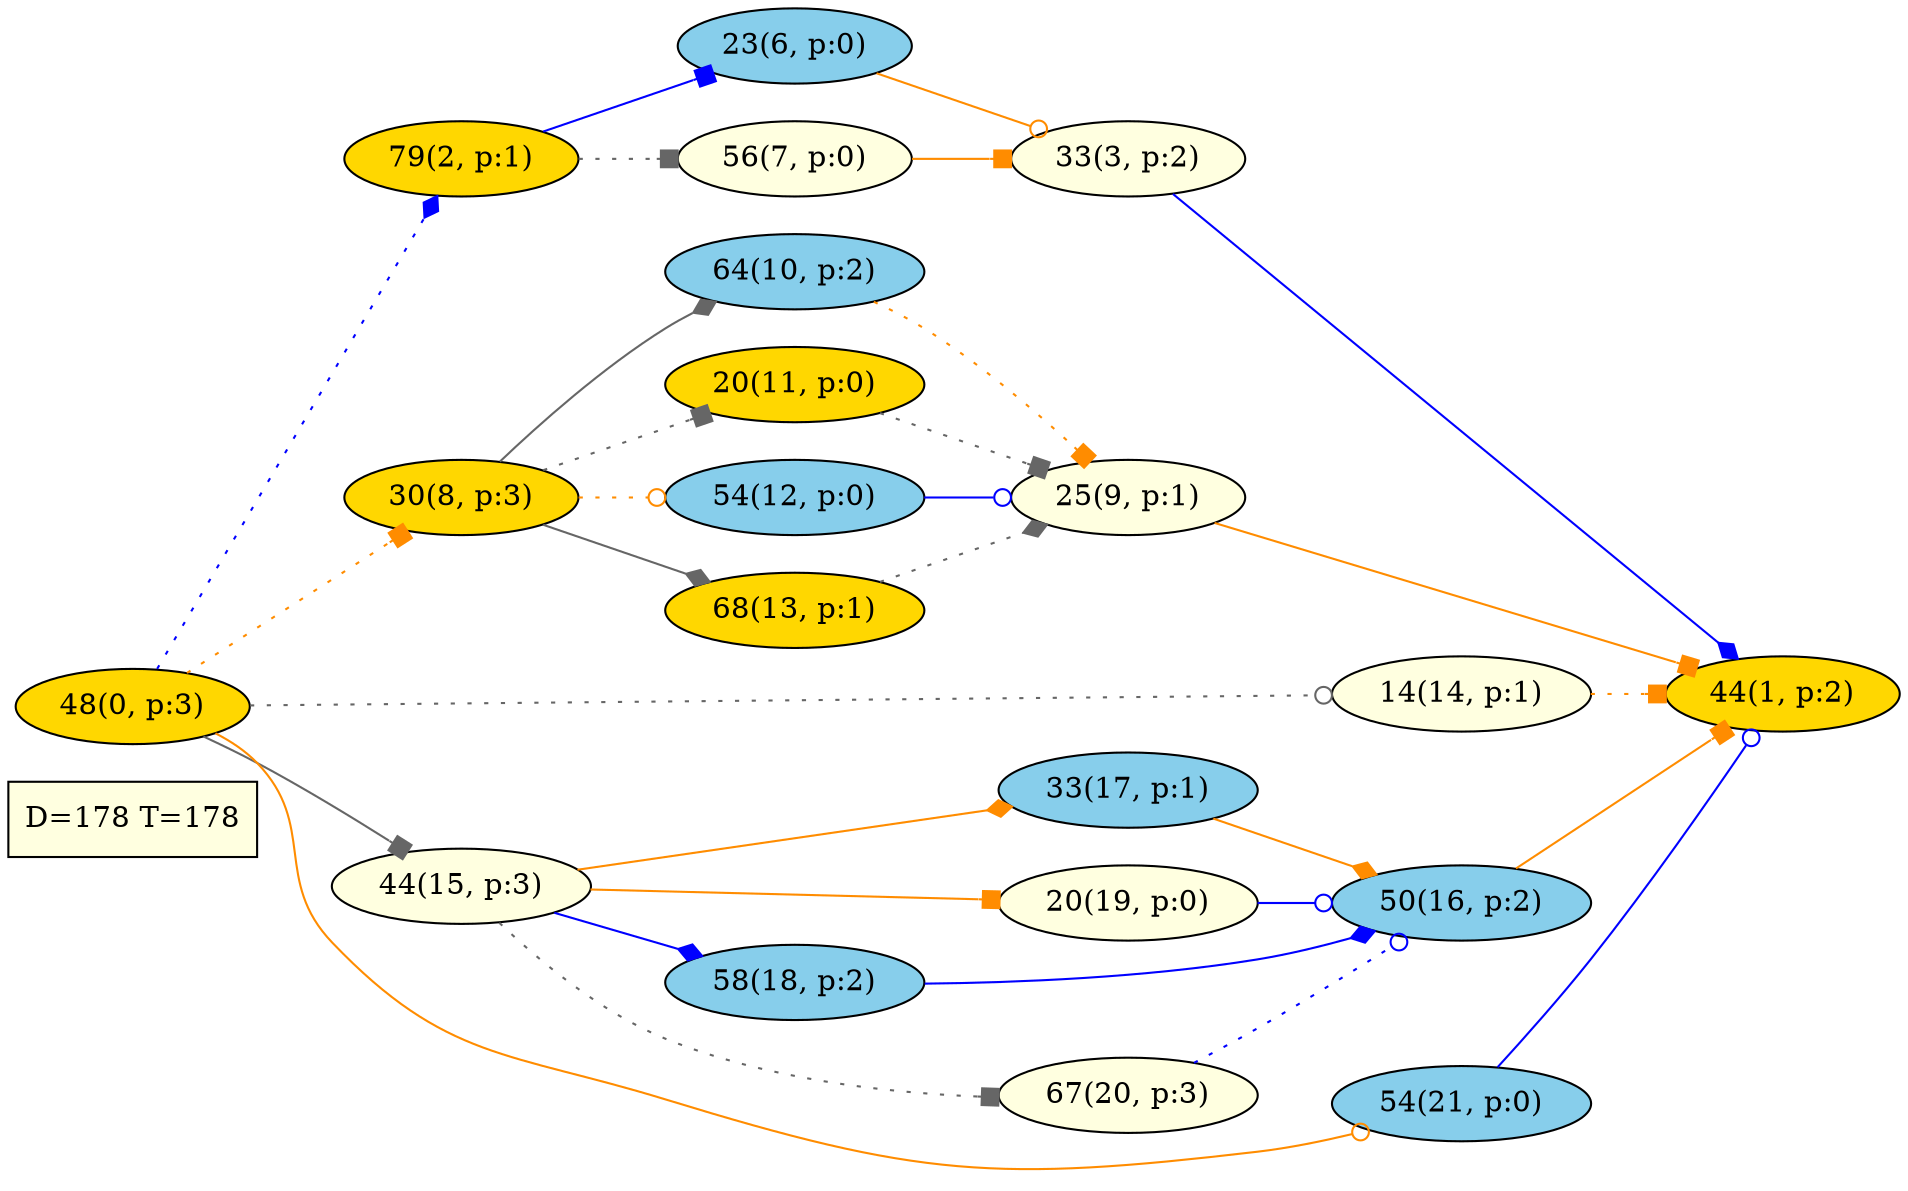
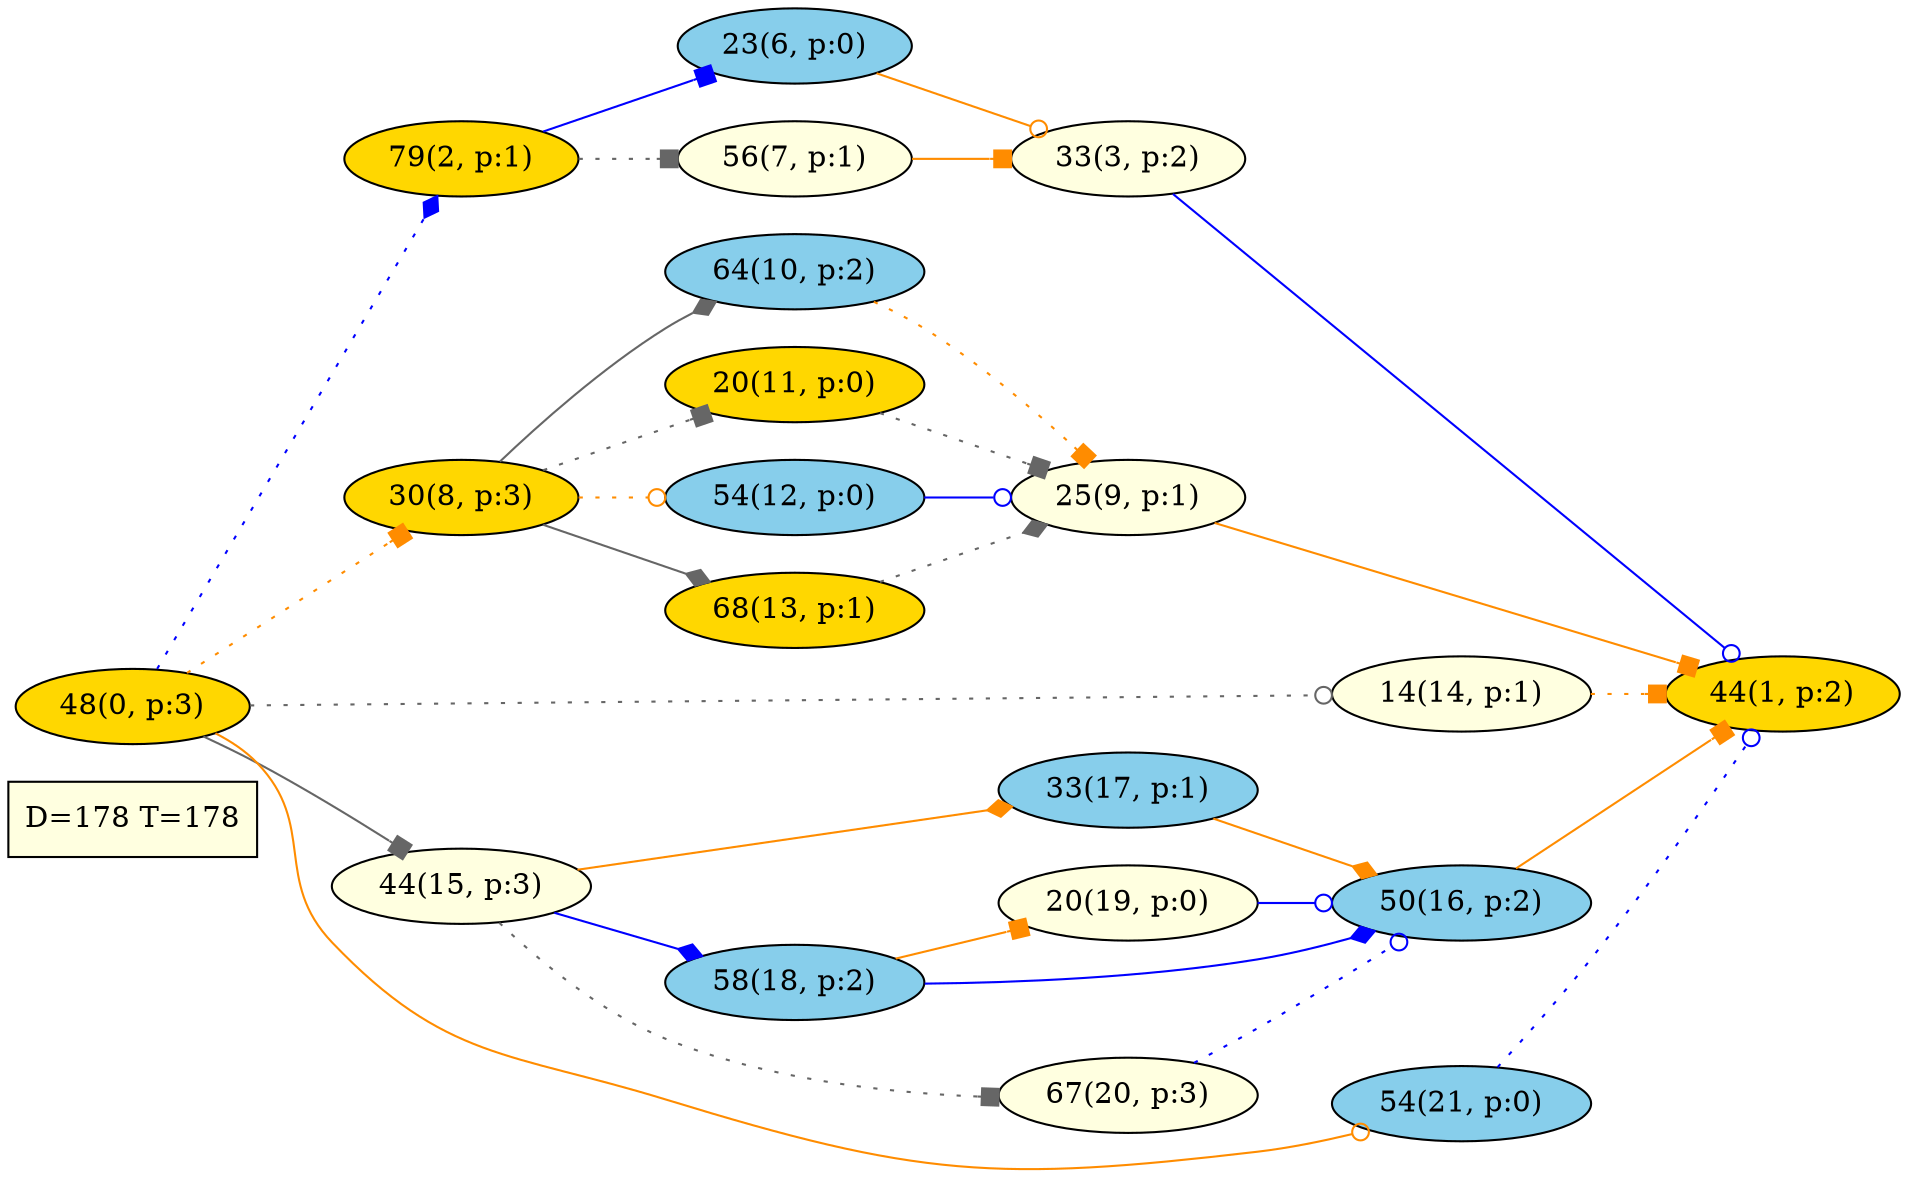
  digraph {
    rankdir=LR
    node [fillcolor=lightyellow style=filled]
    edge [arrowhead=box color=darkorange style=solid]
    n1 [label="D=178 T=178" shape=box]
    n2 [fillcolor=gold label="48(0, p:3)"]
    n3 [fillcolor=gold label="79(2, p:1)"]
    n4 [fillcolor=gold label="30(8, p:3)"]
    n5 [label="14(14, p:1)"]
    n6 [label="44(15, p:3)"]
    n7 [fillcolor=skyblue label="54(21, p:0)"]
    n8 [fillcolor=skyblue label="23(6, p:0)"]
-   n9 [label="56(7, p:0)"]
+   n9 [label="56(7, p:1)"]
    n10 [fillcolor=skyblue label="64(10, p:2)"]
    n11 [fillcolor=gold label="20(11, p:0)"]
    n12 [fillcolor=skyblue label="54(12, p:0)"]
    n13 [fillcolor=gold label="68(13, p:1)"]
    n14 [fillcolor=gold label="44(1, p:2)"]
    n15 [fillcolor=skyblue label="33(17, p:1)"]
    n16 [fillcolor=skyblue label="58(18, p:2)"]
    n17 [label="20(19, p:0)"]
    n18 [label="67(20, p:3)"]
    n19 [label="33(3, p:2)"]
    n20 [label="25(9, p:1)"]
    n21 [fillcolor=skyblue label="50(16, p:2)"]
    n2 -> n3 [arrowhead=diamond color=blue style=dotted]
    n2 -> n4 [style=dotted]
    n2 -> n5 [arrowhead=odot color=gray40 style=dotted]
    n2 -> n6 [color=gray40]
    n2 -> n7 [arrowhead=odot]
    n3 -> n8 [color=blue]
    n3 -> n9 [color=gray40 style=dotted]
    n4 -> n10 [arrowhead=diamond color=gray40]
    n4 -> n11 [color=gray40 style=dotted]
    n4 -> n12 [arrowhead=odot style=dotted]
    n4 -> n13 [arrowhead=diamond color=gray40]
    n5 -> n14 [style=dotted]
    n6 -> n15 [arrowhead=diamond]
    n6 -> n16 [arrowhead=diamond color=blue]
-   n6 -> n17
+   n16 -> n17
    n6 -> n18 [color=gray40 style=dotted]
-   n7 -> n14 [arrowhead=odot color=blue]
+   n7 -> n14 [arrowhead=odot color=blue style=dotted]
    n8 -> n19 [arrowhead=odot]
    n9 -> n19
    n10 -> n20 [style=dotted]
    n11 -> n20 [color=gray40 style=dotted]
    n12 -> n20 [arrowhead=odot color=blue]
    n13 -> n20 [arrowhead=diamond color=gray40 style=dotted]
    n15 -> n21 [arrowhead=diamond]
    n16 -> n21 [arrowhead=diamond color=blue]
    n17 -> n21 [arrowhead=odot color=blue]
    n18 -> n21 [arrowhead=odot color=blue style=dotted]
-   n19 -> n14 [arrowhead=diamond color=blue]
+   n19 -> n14 [arrowhead=odot color=blue]
    n20 -> n14
    n21 -> n14
  }
